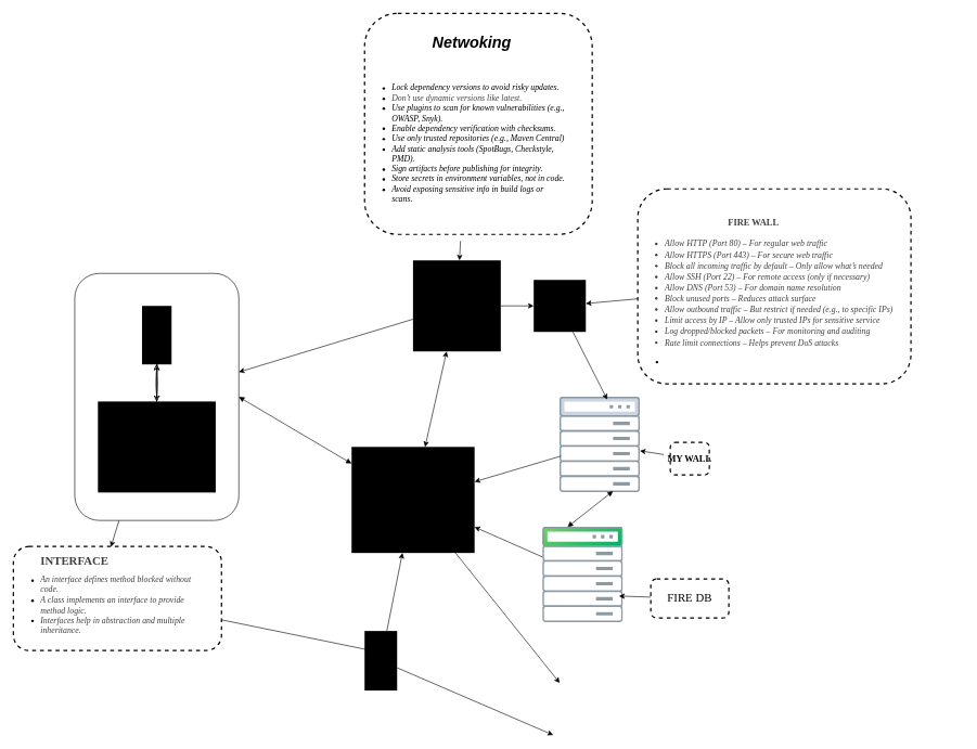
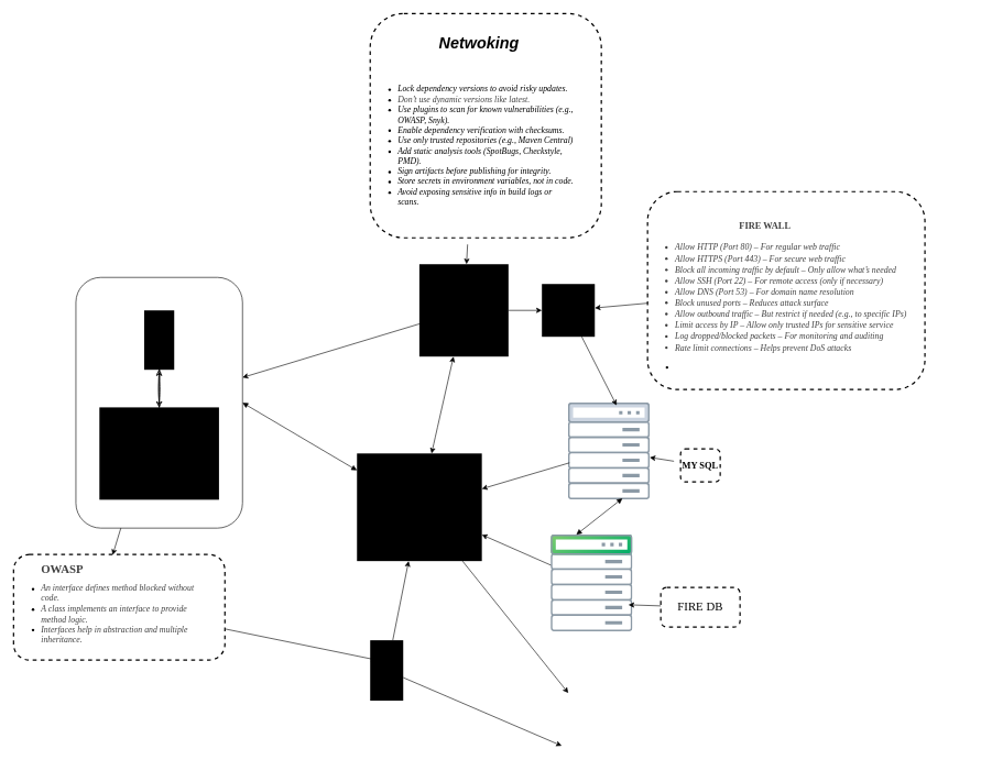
  <mxCell id="0" />
  <mxCell id="1" parent="0" />
  <mxCell id="2" style="edgeStyle=none;html=1;sketch=1;curveFitting=1;jiggle=2;" parent="1" source="3" target="5" edge="1"><mxGeometry relative="1" as="geometry" /></mxCell>
  <mxCell id="3" value="" style="sketch=1;verticalLabelPosition=bottom;sketch=0;aspect=fixed;html=1;verticalAlign=top;strokeColor=none;fillColor=#000000;align=center;outlineConnect=0;pointerEvents=1;shape=mxgraph.citrix2.mobile;curveFitting=1;jiggle=2;" parent="1" vertex="1"><mxGeometry x="217.8" y="470" width="45.46" height="90" as="geometry" /></mxCell>
  <mxCell id="4" style="edgeStyle=none;html=1;sketch=1;curveFitting=1;jiggle=2;" parent="1" source="5" target="3" edge="1"><mxGeometry relative="1" as="geometry" /></mxCell>
  <mxCell id="5" value="" style="sketch=1;verticalLabelPosition=bottom;sketch=0;aspect=fixed;html=1;verticalAlign=top;strokeColor=none;fillColor=#000000;align=center;outlineConnect=0;pointerEvents=1;shape=mxgraph.citrix2.managed_desktop;curveFitting=1;jiggle=2;" parent="1" vertex="1"><mxGeometry x="150" y="617" width="181.07" height="140" as="geometry" /></mxCell>
  <mxCell id="6" value="" style="rounded=1;labelBackgroundColor=none;labelBorderColor=none;textShadow=0;whiteSpace=wrap;html=1;gradientColor=none;fillColor=none;" parent="1" vertex="1"><mxGeometry x="114.4" y="420" width="252.27" height="380" as="geometry" /></mxCell>
  <mxCell id="7" value="" style="image;aspect=fixed;perimeter=ellipsePerimeter;html=1;align=center;fontSize=12;verticalAlign=top;fontColor=#364149;shadow=0;dashed=0;image=img/lib/cumulus/rack_bare_metal.svg;" parent="1" vertex="1"><mxGeometry x="860" y="610" width="123.79" height="147" as="geometry" /></mxCell>
  <mxCell id="8" style="edgeStyle=none;html=1;" parent="1" source="10" target="6" edge="1"><mxGeometry relative="1" as="geometry" /></mxCell>
  <mxCell id="9" style="edgeStyle=none;html=1;" parent="1" source="10" target="20" edge="1"><mxGeometry relative="1" as="geometry" /></mxCell>
  <mxCell id="10" value="" style="sketch=0;verticalLabelPosition=bottom;sketch=0;aspect=fixed;html=1;verticalAlign=top;strokeColor=none;fillColor=#000000;align=center;outlineConnect=0;pointerEvents=1;shape=mxgraph.citrix2.network;" parent="1" vertex="1"><mxGeometry x="634.46" y="400" width="134.93" height="140" as="geometry" /></mxCell>
  <mxCell id="11" style="edgeStyle=none;html=1;" parent="1" source="12" target="15" edge="1"><mxGeometry relative="1" as="geometry"><mxPoint x="640" y="780" as="targetPoint" /></mxGeometry></mxCell>
  <mxCell id="12" value="" style="image;aspect=fixed;perimeter=ellipsePerimeter;html=1;align=center;fontSize=12;verticalAlign=top;fontColor=#364149;shadow=0;dashed=0;image=img/lib/cumulus/rack_cumulus_linux.svg;" parent="1" vertex="1"><mxGeometry x="833.79" y="810" width="123.79" height="147.01" as="geometry" /></mxCell>
  <mxCell id="13" value="" style="edgeStyle=none;html=1;" parent="1" source="7" target="15" edge="1"><mxGeometry relative="1" as="geometry"><mxPoint x="640" y="740" as="targetPoint" /><mxPoint x="861" y="696" as="sourcePoint" /></mxGeometry></mxCell>
  <mxCell id="14" style="edgeStyle=none;html=1;" edge="1" parent="1" source="15"><mxGeometry relative="1" as="geometry"><mxPoint x="860" y="1050" as="targetPoint" /></mxGeometry></mxCell>
  <mxCell id="15" value="" style="sketch=0;verticalLabelPosition=bottom;sketch=0;aspect=fixed;html=1;verticalAlign=top;strokeColor=none;fillColor=#000000;align=center;outlineConnect=0;pointerEvents=1;shape=mxgraph.citrix2.storefront;" parent="1" vertex="1"><mxGeometry x="540" y="686.86" width="189.1" height="163.14" as="geometry" /></mxCell>
  <mxCell id="16" style="edgeStyle=none;html=1;entryX=1;entryY=0.25;entryDx=0;entryDy=0;" parent="1" source="6" target="31" edge="1"><mxGeometry relative="1" as="geometry"><mxPoint x="333.2" y="850.08" as="targetPoint" /></mxGeometry></mxCell>
  <mxCell id="17" style="edgeStyle=none;html=1;" parent="1" source="19" target="15" edge="1"><mxGeometry relative="1" as="geometry" /></mxCell>
  <mxCell id="18" style="edgeStyle=none;html=1;" edge="1" parent="1" source="19"><mxGeometry relative="1" as="geometry"><mxPoint x="850" y="1130" as="targetPoint" /></mxGeometry></mxCell>
  <mxCell id="19" value="" style="sketch=0;verticalLabelPosition=bottom;sketch=0;aspect=fixed;html=1;verticalAlign=top;strokeColor=none;fillColor=#000000;align=center;outlineConnect=0;pointerEvents=1;shape=mxgraph.citrix2.bridge;direction=south;" parent="1" vertex="1"><mxGeometry x="560" y="970" width="50.03" height="91.57" as="geometry" /></mxCell>
  <mxCell id="20" value="" style="sketch=0;verticalLabelPosition=bottom;sketch=0;aspect=fixed;html=1;verticalAlign=top;strokeColor=none;fillColor=#000000;align=center;outlineConnect=0;pointerEvents=1;shape=mxgraph.citrix2.firewall;" parent="1" vertex="1"><mxGeometry x="820" y="430" width="80.13" height="80" as="geometry" /></mxCell>
  <mxCell id="21" style="edgeStyle=none;html=1;entryX=0.59;entryY=0.027;entryDx=0;entryDy=0;entryPerimeter=0;" parent="1" source="20" target="7" edge="1"><mxGeometry relative="1" as="geometry" /></mxCell>
  <mxCell id="22" value="" style="endArrow=block;html=1;startArrow=block;startFill=1;endFill=1;exitX=0.309;exitY=0;exitDx=0;exitDy=0;exitPerimeter=0;entryX=0.662;entryY=0.986;entryDx=0;entryDy=0;entryPerimeter=0;" parent="1" source="12" target="7" edge="1"><mxGeometry width="100" height="100" relative="1" as="geometry"><mxPoint x="880" y="800" as="sourcePoint" /><mxPoint x="920" y="760" as="targetPoint" /></mxGeometry></mxCell>
  <mxCell id="23" style="edgeStyle=none;html=1;" parent="1" source="24" target="10" edge="1"><mxGeometry relative="1" as="geometry" /></mxCell>
  <mxCell id="24" value="&lt;ul&gt;&lt;li&gt;&lt;i style=&quot;background-color: transparent;&quot;&gt;&lt;font style=&quot;font-size: 13px; color: rgb(0, 0, 0);&quot; face=&quot;Verdana&quot;&gt;Lock dependency versions to avoid risky updates.&lt;/font&gt;&lt;/i&gt;&lt;/li&gt;&lt;li&gt;&lt;i style=&quot;background-color: transparent;&quot;&gt;&lt;font style=&quot;font-size: 13px; color: rgb(0, 0, 0);&quot; face=&quot;Verdana&quot;&gt;&lt;span style=&quot;background-color: transparent; color: rgb(63, 63, 63);&quot;&gt;Don’t use dynamic versions like latest.&lt;/span&gt;&lt;/font&gt;&lt;/i&gt;&lt;/li&gt;&lt;li&gt;&lt;i style=&quot;background-color: transparent;&quot;&gt;&lt;font style=&quot;font-size: 13px; color: rgb(0, 0, 0);&quot; face=&quot;Verdana&quot;&gt;Use plugins to scan for known vulnerabilities (e.g., OWASP, Snyk).&lt;/font&gt;&lt;/i&gt;&lt;/li&gt;&lt;li&gt;&lt;i style=&quot;background-color: transparent;&quot;&gt;&lt;font style=&quot;font-size: 13px; color: rgb(0, 0, 0);&quot; face=&quot;Verdana&quot;&gt;Enable dependency verification with checksums.&lt;/font&gt;&lt;/i&gt;&lt;/li&gt;&lt;li&gt;&lt;i style=&quot;background-color: transparent;&quot;&gt;&lt;font style=&quot;font-size: 13px; color: rgb(0, 0, 0);&quot; face=&quot;Verdana&quot;&gt;Use only trusted repositories (e.g., Maven Central)&lt;/font&gt;&lt;/i&gt;&lt;/li&gt;&lt;li&gt;&lt;i style=&quot;background-color: transparent;&quot;&gt;&lt;font style=&quot;font-size: 13px; color: rgb(0, 0, 0);&quot; face=&quot;Verdana&quot;&gt;Add static analysis tools (SpotBugs, Checkstyle, PMD).&lt;/font&gt;&lt;/i&gt;&lt;/li&gt;&lt;li&gt;&lt;i style=&quot;background-color: transparent;&quot;&gt;&lt;font style=&quot;font-size: 13px; color: rgb(0, 0, 0);&quot; face=&quot;Verdana&quot;&gt;Sign artifacts before publishing for integrity.&lt;/font&gt;&lt;/i&gt;&lt;/li&gt;&lt;li&gt;&lt;i style=&quot;background-color: transparent;&quot;&gt;&lt;font style=&quot;font-size: 13px; color: rgb(0, 0, 0);&quot; face=&quot;Verdana&quot;&gt;Store secrets in environment variables, not in code.&lt;/font&gt;&lt;/i&gt;&lt;/li&gt;&lt;li&gt;&lt;i style=&quot;background-color: transparent;&quot;&gt;&lt;font style=&quot;font-size: 13px; color: rgb(0, 0, 0);&quot; face=&quot;Verdana&quot;&gt;Avoid exposing sensitive info in build logs or scans.&lt;/font&gt;&lt;/i&gt;&lt;/li&gt;&lt;/ul&gt;&lt;font face=&quot;Verdana&quot;&gt;&lt;span style=&quot;font-size: 13px;&quot;&gt;&lt;i&gt;&lt;br&gt;&lt;/i&gt;&lt;/span&gt;&lt;/font&gt;&lt;ol style=&quot;padding-right: 0px; padding-left: 15px; padding-bottom: 0px; margin-top: 0px; margin-right: 0px; margin-bottom: 0px;&quot; data-end=&quot;629&quot; data-start=&quot;110&quot;&gt;&lt;br&gt;&lt;/ol&gt;" style="text;html=1;align=left;verticalAlign=middle;whiteSpace=wrap;rounded=0;connectable=1;allowArrows=1;backgroundOutline=0;absoluteArcSize=0;" parent="1" vertex="1"><mxGeometry x="560" y="100" width="310" height="270" as="geometry" /></mxCell>
  <mxCell id="25" value="&lt;h1 style=&quot;margin-top: 0px;&quot;&gt;&lt;i&gt;Netwoking&lt;/i&gt;&lt;/h1&gt;" style="text;html=1;whiteSpace=wrap;overflow=hidden;rounded=0;align=center;" parent="1" vertex="1"><mxGeometry x="600" y="45" width="250" height="40" as="geometry" /></mxCell>
  <mxCell id="26" value="" style="rounded=1;whiteSpace=wrap;html=1;glass=1;shadow=0;gradientColor=none;fillColor=none;dashed=1;strokeWidth=2;perimeterSpacing=10;" parent="1" vertex="1"><mxGeometry x="560" y="20" width="350" height="340" as="geometry" /></mxCell>
  <mxCell id="27" value="&lt;div style=&quot;text-align: center;&quot;&gt;&lt;span style=&quot;color: rgb(63, 63, 63); background-color: transparent;&quot;&gt;&lt;font style=&quot;font-size: 11px;&quot; face=&quot;Lucida Console&quot;&gt;&lt;br&gt;&lt;/font&gt;&lt;/span&gt;&lt;/div&gt;&lt;span style=&quot;color: rgb(63, 63, 63); background-color: transparent;&quot;&gt;&lt;font style=&quot;&quot; face=&quot;Lucida Console&quot;&gt;&lt;h3 style=&quot;text-align: center;&quot;&gt;&lt;font style=&quot;font-size: 14px;&quot;&gt;&lt;span style=&quot;color: rgb(63, 63, 63); background-color: transparent;&quot;&gt;FIRE WALL&lt;/span&gt;&lt;span style=&quot;background-color: transparent;&quot;&gt;&amp;nbsp; &amp;nbsp; &amp;nbsp; &amp;nbsp; &amp;nbsp; &amp;nbsp;&lt;/span&gt;&lt;/font&gt;&lt;/h3&gt;&lt;h3 style=&quot;&quot;&gt;&lt;ul style=&quot;&quot;&gt;&lt;li style=&quot;&quot;&gt;&lt;span style=&quot;background-color: transparent; font-weight: normal;&quot;&gt;&lt;i style=&quot;&quot;&gt;&lt;font style=&quot;font-size: 13px;&quot;&gt;Allow HTTP (Port 80) – For regular web traffic&lt;/font&gt;&lt;/i&gt;&lt;/span&gt;&lt;/li&gt;&lt;li style=&quot;&quot;&gt;&lt;span style=&quot;background-color: transparent; font-weight: normal;&quot;&gt;&lt;i&gt;&lt;font style=&quot;font-size: 13px;&quot;&gt;Allow HTTPS (Port 443) – For secure web traffic&lt;/font&gt;&lt;/i&gt;&lt;/span&gt;&lt;/li&gt;&lt;li style=&quot;&quot;&gt;&lt;span style=&quot;background-color: transparent; font-weight: normal;&quot;&gt;&lt;i&gt;&lt;font style=&quot;font-size: 13px;&quot;&gt;Block all incoming traffic by default – Only allow what’s needed&lt;/font&gt;&lt;/i&gt;&lt;/span&gt;&lt;/li&gt;&lt;li style=&quot;&quot;&gt;&lt;span style=&quot;background-color: transparent; font-weight: normal;&quot;&gt;&lt;i&gt;&lt;font style=&quot;font-size: 13px;&quot;&gt;Allow SSH (Port 22) – For remote access (only if necessary)&lt;/font&gt;&lt;/i&gt;&lt;/span&gt;&lt;/li&gt;&lt;li style=&quot;&quot;&gt;&lt;span style=&quot;background-color: transparent; font-weight: normal;&quot;&gt;&lt;i&gt;&lt;font style=&quot;font-size: 13px;&quot;&gt;Allow DNS (Port 53) – For domain name resolution&lt;/font&gt;&lt;/i&gt;&lt;/span&gt;&lt;/li&gt;&lt;li style=&quot;&quot;&gt;&lt;span style=&quot;background-color: transparent; font-weight: normal;&quot;&gt;&lt;i&gt;&lt;font style=&quot;font-size: 13px;&quot;&gt;Block unused ports – Reduces attack surface&lt;/font&gt;&lt;/i&gt;&lt;/span&gt;&lt;/li&gt;&lt;li style=&quot;&quot;&gt;&lt;span style=&quot;font-weight: normal;&quot;&gt;&lt;i&gt;&lt;font style=&quot;font-size: 13px;&quot;&gt;&lt;span style=&quot;background-color: transparent; color: rgb(63, 63, 63);&quot;&gt;Allow outbound traffic&lt;/span&gt;&lt;span style=&quot;background-color: transparent; color: rgb(63, 63, 63);&quot;&gt; – But restrict if needed (e.g., to specific IPs)&lt;/span&gt;&lt;/font&gt;&lt;/i&gt;&lt;/span&gt;&lt;/li&gt;&lt;li style=&quot;&quot;&gt;&lt;span style=&quot;background-color: transparent; font-weight: normal;&quot;&gt;&lt;i&gt;&lt;font style=&quot;font-size: 13px;&quot;&gt;Limit access by IP – Allow only trusted IPs for sensitive service&lt;/font&gt;&lt;/i&gt;&lt;/span&gt;&lt;/li&gt;&lt;li style=&quot;&quot;&gt;&lt;span style=&quot;background-color: transparent; font-weight: normal;&quot;&gt;&lt;i&gt;&lt;font style=&quot;font-size: 13px;&quot;&gt;Log dropped/blocked packets – For monitoring and auditing&lt;/font&gt;&lt;/i&gt;&lt;/span&gt;&lt;/li&gt;&lt;li style=&quot;&quot;&gt;&lt;span style=&quot;background-color: transparent; font-weight: normal;&quot;&gt;&lt;i style=&quot;&quot;&gt;&lt;font style=&quot;font-size: 13px;&quot;&gt;Rate limit connections – Helps prevent DoS attacks&lt;/font&gt;&lt;/i&gt;&lt;/span&gt;&lt;/li&gt;&lt;/ul&gt;&lt;/h3&gt;&lt;/font&gt;&lt;/span&gt;&lt;div&gt;&lt;div&gt;&lt;ul&gt;&lt;li data-start=&quot;690&quot; data-end=&quot;748&quot;&gt;&lt;br&gt;&lt;/li&gt;&lt;/ul&gt;&lt;/div&gt;&lt;/div&gt;" style="text;html=1;align=left;verticalAlign=middle;whiteSpace=wrap;rounded=0;" parent="1" vertex="1"><mxGeometry x="980" y="310" width="500" height="260" as="geometry" /></mxCell>
  <mxCell id="28" style="edgeStyle=none;html=1;" parent="1" source="29" target="20" edge="1"><mxGeometry relative="1" as="geometry" /></mxCell>
  <mxCell id="29" value="" style="rounded=1;whiteSpace=wrap;html=1;gradientColor=none;fillColor=none;dashed=1;strokeWidth=2;" parent="1" vertex="1"><mxGeometry x="980" width="420" height="300" as="geometry" y="290" /></mxCell>
  <mxCell id="30" value="&lt;ul&gt;&lt;li&gt;&lt;font style=&quot;font-size: 13px;&quot; face=&quot;Lucida Console&quot;&gt;&lt;i&gt;&lt;span style=&quot;color: rgb(63, 63, 63); background-color: transparent;&quot;&gt;An&amp;nbsp;&lt;/span&gt;&lt;span style=&quot;color: rgb(63, 63, 63); background-color: transparent; scrollbar-color: rgb(226, 226, 226) rgb(251, 251, 251);&quot; data-end=&quot;114&quot; data-start=&quot;75&quot;&gt;interface defines method blocked&lt;/span&gt;&lt;span style=&quot;color: rgb(63, 63, 63); background-color: transparent;&quot;&gt;&amp;nbsp;without code.&lt;/span&gt;&lt;/i&gt;&lt;/font&gt;&lt;/li&gt;&lt;li&gt;&lt;font style=&quot;font-size: 13px;&quot; face=&quot;Lucida Console&quot;&gt;&lt;i&gt;&lt;span style=&quot;color: rgb(63, 63, 63); background-color: transparent;&quot;&gt;A class&lt;/span&gt;&lt;span style=&quot;color: rgb(63, 63, 63); background-color: transparent;&quot;&gt;&amp;nbsp;&lt;/span&gt;&lt;span style=&quot;color: rgb(63, 63, 63); background-color: transparent; scrollbar-color: rgb(226, 226, 226) rgb(251, 251, 251);&quot; data-end=&quot;156&quot; data-start=&quot;142&quot;&gt;implements&lt;/span&gt;&lt;span style=&quot;color: rgb(63, 63, 63); background-color: transparent;&quot;&gt;&amp;nbsp;&lt;/span&gt;&lt;span style=&quot;color: rgb(63, 63, 63); background-color: transparent;&quot;&gt;an interface to provide method logic.&lt;/span&gt;&lt;/i&gt;&lt;/font&gt;&lt;/li&gt;&lt;li&gt;&lt;font style=&quot;font-size: 13px;&quot; face=&quot;Lucida Console&quot;&gt;&lt;i&gt;&lt;span style=&quot;color: rgb(63, 63, 63); background-color: transparent;&quot;&gt;Interfaces help in&lt;/span&gt;&lt;span style=&quot;color: rgb(63, 63, 63); background-color: transparent;&quot;&gt;&amp;nbsp;&lt;/span&gt;&lt;span style=&quot;color: rgb(63, 63, 63); background-color: transparent; scrollbar-color: rgb(226, 226, 226) rgb(251, 251, 251);&quot; data-end=&quot;234&quot; data-start=&quot;219&quot;&gt;abstraction&lt;/span&gt;&lt;span style=&quot;color: rgb(63, 63, 63); background-color: transparent;&quot;&gt;&amp;nbsp;&lt;/span&gt;&lt;span style=&quot;color: rgb(63, 63, 63); background-color: transparent;&quot;&gt;and&lt;/span&gt;&lt;span style=&quot;color: rgb(63, 63, 63); background-color: transparent;&quot;&gt;&amp;nbsp;&lt;/span&gt;&lt;span style=&quot;color: rgb(63, 63, 63); background-color: transparent; scrollbar-color: rgb(226, 226, 226) rgb(251, 251, 251);&quot; data-end=&quot;263&quot; data-start=&quot;239&quot;&gt;multiple inheritance&lt;/span&gt;&lt;span style=&quot;color: rgb(63, 63, 63); background-color: transparent;&quot;&gt;.&lt;/span&gt;&lt;/i&gt;&lt;/font&gt;&lt;/li&gt;&lt;/ul&gt;" style="text;html=1;align=left;verticalAlign=middle;whiteSpace=wrap;rounded=0;" parent="1" vertex="1"><mxGeometry x="20" y="850" width="300" height="160" as="geometry" /></mxCell>
- <mxCell id="31" value="&lt;h2 style=&quot;scrollbar-color: rgb(226, 226, 226) rgb(251, 251, 251);&quot;&gt;&lt;strong style=&quot;scrollbar-color: rgb(226, 226, 226) rgb(251, 251, 251); color: rgb(63, 63, 63);&quot; data-end=&quot;114&quot; data-start=&quot;75&quot;&gt;&lt;font face=&quot;Times New Roman&quot;&gt;INTERFACE&lt;/font&gt;&lt;/strong&gt;&lt;/h2&gt;" style="text;html=1;whiteSpace=wrap;overflow=hidden;rounded=0;" parent="1" vertex="1"><mxGeometry x="60" y="830" width="110" height="43.14" as="geometry" /></mxCell>
+ <mxCell id="31" value="&lt;h2 style=&quot;scrollbar-color: rgb(226, 226, 226) rgb(251, 251, 251);&quot;&gt;&lt;strong style=&quot;scrollbar-color: rgb(226, 226, 226) rgb(251, 251, 251); color: rgb(63, 63, 63);&quot; data-end=&quot;114&quot; data-start=&quot;75&quot;&gt;&lt;font face=&quot;Times New Roman&quot;&gt;OWASP&lt;/font&gt;&lt;/strong&gt;&lt;/h2&gt;" style="text;html=1;whiteSpace=wrap;overflow=hidden;rounded=0;" parent="1" vertex="1"><mxGeometry x="60" y="830" width="110" height="43.14" as="geometry" /></mxCell>
  <mxCell id="32" style="edgeStyle=none;html=1;" parent="1" source="33" edge="1"><mxGeometry relative="1" as="geometry"><mxPoint x="570" y="1000" as="targetPoint" /></mxGeometry></mxCell>
  <mxCell id="33" value="" style="rounded=1;whiteSpace=wrap;html=1;fillColor=none;dashed=1;strokeWidth=2;" parent="1" vertex="1"><mxGeometry x="20" y="840" width="320" height="160" as="geometry" /></mxCell>
  <mxCell id="34" value="&lt;font face=&quot;Times New Roman&quot;&gt;&lt;span style=&quot;font-size: 18px;&quot;&gt;FIRE DB&lt;/span&gt;&lt;/font&gt;" style="text;html=1;align=center;verticalAlign=middle;whiteSpace=wrap;rounded=0;" vertex="1" parent="1"><mxGeometry x="983.79" y="902.5" width="152.42" height="35" as="geometry" /></mxCell>
  <mxCell id="35" style="edgeStyle=none;html=1;entryX=1;entryY=0.75;entryDx=0;entryDy=0;" edge="1" parent="1" source="36" target="12"><mxGeometry relative="1" as="geometry" /></mxCell>
  <mxCell id="36" value="" style="rounded=1;whiteSpace=wrap;html=1;gradientColor=default;fillColor=none;dashed=1;strokeWidth=2;" vertex="1" parent="1"><mxGeometry x="1000" y="890" width="120" height="60" as="geometry" /></mxCell>
  <mxCell id="37" value="" style="rounded=1;whiteSpace=wrap;html=1;gradientColor=default;fillColor=none;dashed=1;strokeWidth=2;" vertex="1" parent="1"><mxGeometry x="1030" y="680" width="60" height="50" as="geometry" /></mxCell>
  <mxCell id="38" value="" style="edgeStyle=none;html=1;" edge="1" parent="1" source="39" target="7"><mxGeometry relative="1" as="geometry" /></mxCell>
- <mxCell id="39" value="&lt;h3&gt;&lt;font face=&quot;Times New Roman&quot;&gt;MY WALL&lt;/font&gt;&lt;/h3&gt;" style="text;html=1;align=center;verticalAlign=middle;whiteSpace=wrap;rounded=0;" vertex="1" parent="1"><mxGeometry x="1020" y="680" width="80" height="50" as="geometry" /></mxCell>
+ <mxCell id="39" value="&lt;h3&gt;&lt;font face=&quot;Times New Roman&quot;&gt;MY SQL&lt;/font&gt;&lt;/h3&gt;" style="text;html=1;align=center;verticalAlign=middle;whiteSpace=wrap;rounded=0;" vertex="1" parent="1"><mxGeometry x="1020" y="680" width="80" height="50" as="geometry" /></mxCell>
  <mxCell id="40" value="" style="endArrow=classic;startArrow=classic;html=1;rounded=0;curved=1;" edge="1" parent="1" source="15" target="10"><mxGeometry width="50" height="50" relative="1" as="geometry"><mxPoint x="680" y="670" as="sourcePoint" /><mxPoint x="730" y="620" as="targetPoint" /></mxGeometry></mxCell>
  <mxCell id="41" value="" style="endArrow=block;html=1;startArrow=block;startFill=1;endFill=1;exitX=1;exitY=0.5;exitDx=0;exitDy=0;" edge="1" parent="1" source="6" target="15"><mxGeometry width="100" height="100" relative="1" as="geometry"><mxPoint x="410" y="710" as="sourcePoint" /><mxPoint x="510" y="610" as="targetPoint" /></mxGeometry></mxCell>
